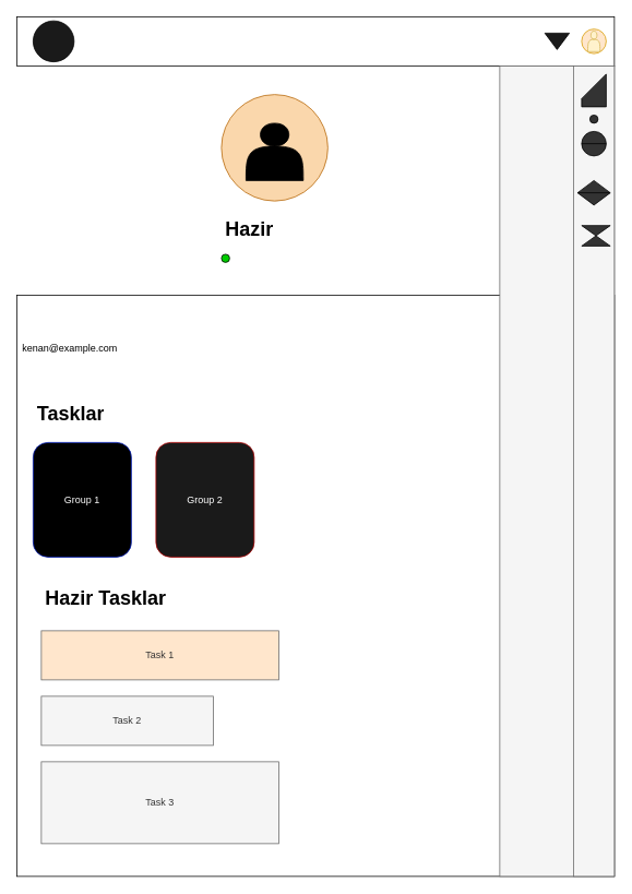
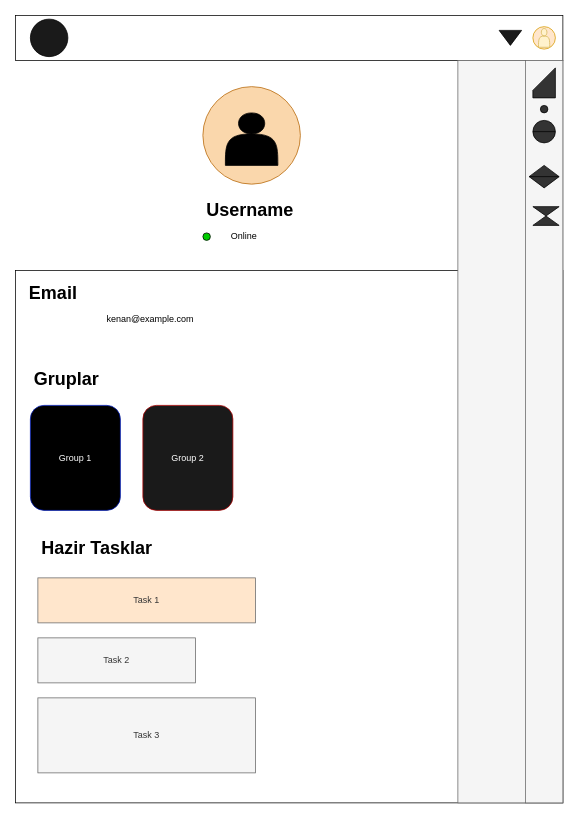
  <mxCell id="0" />
  <mxCell id="1" parent="0" />
  <mxCell id="2" value="" style="rounded=0;whiteSpace=wrap;html=1;" parent="1" vertex="1"><mxGeometry y="360" width="730" height="710" as="geometry" x="20" /></mxCell>
  <mxCell id="3" value="" style="rounded=0;whiteSpace=wrap;html=1;" parent="1" vertex="1"><mxGeometry width="730" height="60" as="geometry" x="20" y="20" /></mxCell>
  <mxCell id="4" value="" style="ellipse;whiteSpace=wrap;html=1;aspect=fixed;fillColor=#1A1A1A;" parent="1" vertex="1"><mxGeometry x="40" y="25" width="50" height="50" as="geometry" /></mxCell>
  <mxCell id="5" value="" style="ellipse;whiteSpace=wrap;html=1;aspect=fixed;fillColor=#ffe6cc;strokeColor=#d79b00;" parent="1" vertex="1"><mxGeometry x="710" y="35" width="30" height="30" as="geometry" /></mxCell>
  <mxCell id="6" value="" style="triangle;whiteSpace=wrap;html=1;fillColor=#1A1A1A;rotation=-90;direction=west;" parent="1" vertex="1"><mxGeometry x="670" y="35" width="20" height="30" as="geometry" /></mxCell>
  <mxCell id="7" value="" style="rounded=0;whiteSpace=wrap;html=1;fillColor=#f5f5f5;strokeColor=#666666;fontColor=#333333;" parent="1" vertex="1"><mxGeometry x="610" y="80" width="140" height="990" as="geometry" /></mxCell>
  <mxCell id="8" value="" style="rounded=0;whiteSpace=wrap;html=1;fillColor=#f5f5f5;strokeColor=#666666;fontColor=#333333;" parent="1" vertex="1"><mxGeometry x="700" y="80" width="50" height="990" as="geometry" /></mxCell>
  <mxCell id="9" value="" style="shape=manualInput;whiteSpace=wrap;html=1;fillColor=#333333;" parent="1" vertex="1"><mxGeometry x="710" y="90" width="30" height="40" as="geometry" /></mxCell>
  <mxCell id="10" value="" style="shape=lineEllipse;perimeter=ellipsePerimeter;whiteSpace=wrap;html=1;backgroundOutline=1;fillColor=#333333;" parent="1" vertex="1"><mxGeometry x="710" y="160" width="30" height="30" as="geometry" /></mxCell>
  <mxCell id="11" value="" style="shape=actor;whiteSpace=wrap;html=1;fillColor=#fff2cc;strokeColor=#d6b656;" parent="1" vertex="1"><mxGeometry x="717.5" y="37.5" width="15" height="25" as="geometry" /></mxCell>
  <mxCell id="12" value="" style="shape=sortShape;perimeter=rhombusPerimeter;whiteSpace=wrap;html=1;fillColor=#333333;" parent="1" vertex="1"><mxGeometry x="705" y="220" width="40" height="30" as="geometry" /></mxCell>
  <mxCell id="13" value="" style="shape=collate;whiteSpace=wrap;html=1;fillColor=#333333;" parent="1" vertex="1"><mxGeometry x="710" y="275" width="35" height="25" as="geometry" /></mxCell>
  <mxCell id="14" value="" style="ellipse;whiteSpace=wrap;html=1;aspect=fixed;fillColor=#333333;" parent="1" vertex="1"><mxGeometry x="720" y="140" width="10" height="10" as="geometry" /></mxCell>
- <mxCell id="15" value="&lt;h1&gt;Hazir&lt;/h1&gt;" style="text;html=1;strokeColor=none;fillColor=none;spacing=5;spacingTop=-20;whiteSpace=wrap;overflow=hidden;rounded=0;" parent="1" vertex="1"><mxGeometry x="270" y="260" width="130" height="40" as="geometry" /></mxCell>
+ <mxCell id="15" value="&lt;h1&gt;Username&lt;/h1&gt;" style="text;html=1;strokeColor=none;fillColor=none;spacing=5;spacingTop=-20;whiteSpace=wrap;overflow=hidden;rounded=0;" parent="1" vertex="1"><mxGeometry x="270" y="260" width="130" height="40" as="geometry" /></mxCell>
  <mxCell id="16" value="" style="ellipse;whiteSpace=wrap;html=1;aspect=fixed;fillColor=#fad7ac;strokeColor=#b46504;" parent="1" vertex="1"><mxGeometry x="270" y="115" width="130" height="130" as="geometry" /></mxCell>
  <mxCell id="17" value="" style="shape=actor;whiteSpace=wrap;html=1;fillColor=#000000;" parent="1" vertex="1"><mxGeometry x="300" y="150" width="70" height="70" as="geometry" /></mxCell>
  <mxCell id="18" value="" style="ellipse;whiteSpace=wrap;html=1;aspect=fixed;fillColor=#00CC00;" parent="1" vertex="1"><mxGeometry x="270" y="310" width="10" height="10" as="geometry" /></mxCell>
- <mxCell id="20" value="kenan@example.com" style="text;html=1;strokeColor=none;fillColor=none;align=center;verticalAlign=middle;whiteSpace=wrap;rounded=0;" parent="1" vertex="1"><mxGeometry y="410" width="130" height="30" as="geometry" x="20" /></mxCell>
+ <mxCell id="19" value="Online" style="text;html=1;strokeColor=none;fillColor=none;align=center;verticalAlign=middle;whiteSpace=wrap;rounded=0;" parent="1" vertex="1"><mxGeometry x="280" y="305" width="90" height="20" as="geometry" /></mxCell>
+ <mxCell id="20" value="kenan@example.com" style="text;html=1;strokeColor=none;fillColor=none;align=center;verticalAlign=middle;whiteSpace=wrap;rounded=0;" parent="1" vertex="1"><mxGeometry x="135" y="410" width="130" height="30" as="geometry" /></mxCell>
+ <mxCell id="21" value="Email" style="text;strokeColor=none;fillColor=none;html=1;fontSize=24;fontStyle=1;verticalAlign=middle;align=center;" parent="1" vertex="1"><mxGeometry y="370" width="100" height="40" as="geometry" x="20" /></mxCell>
  <mxCell id="22" value="Group 2" style="rounded=1;whiteSpace=wrap;html=1;fillColor=#1a1a1a;strokeColor=#B20000;fontColor=#ffffff;" vertex="1" parent="1"><mxGeometry x="190" y="540" width="120" height="140" as="geometry" /></mxCell>
  <mxCell id="23" value="Group 1" style="rounded=1;whiteSpace=wrap;html=1;fillColor=#000000;strokeColor=#001DBC;fontColor=#ffffff;" vertex="1" parent="1"><mxGeometry x="40" y="540" width="120" height="140" as="geometry" /></mxCell>
- <mxCell id="24" value="&lt;h1&gt;Tasklar&lt;/h1&gt;" style="text;html=1;strokeColor=none;fillColor=none;spacing=5;spacingTop=-20;whiteSpace=wrap;overflow=hidden;rounded=0;" vertex="1" parent="1"><mxGeometry x="40" y="485" width="190" height="120" as="geometry" /></mxCell>
+ <mxCell id="24" value="&lt;h1&gt;Gruplar&lt;/h1&gt;" style="text;html=1;strokeColor=none;fillColor=none;spacing=5;spacingTop=-20;whiteSpace=wrap;overflow=hidden;rounded=0;" vertex="1" parent="1"><mxGeometry x="40" y="485" width="190" height="120" as="geometry" /></mxCell>
  <mxCell id="25" value="&lt;h1&gt;Hazir Tasklar&lt;/h1&gt;" style="text;html=1;strokeColor=none;fillColor=none;spacing=5;spacingTop=-20;whiteSpace=wrap;overflow=hidden;rounded=0;" vertex="1" parent="1"><mxGeometry x="50" y="710" width="190" height="120" as="geometry" /></mxCell>
  <mxCell id="26" value="&lt;p style=&quot;line-height: 160%&quot;&gt;Task 1&lt;/p&gt;" style="rounded=0;whiteSpace=wrap;html=1;fillColor=#ffe6cc;strokeColor=#666666;fontColor=#333333;" vertex="1" parent="1"><mxGeometry x="50" y="770" width="290" height="60" as="geometry" /></mxCell>
  <mxCell id="27" value="Task 2" style="rounded=0;whiteSpace=wrap;html=1;fillColor=#f5f5f5;strokeColor=#666666;fontColor=#333333;" vertex="1" parent="1"><mxGeometry x="50" y="850" width="210" height="60" as="geometry" /></mxCell>
  <mxCell id="28" value="Task 3" style="rounded=0;whiteSpace=wrap;html=1;fillColor=#f5f5f5;strokeColor=#666666;fontColor=#333333;" vertex="1" parent="1"><mxGeometry x="50" y="930" width="290" height="100" as="geometry" /></mxCell>
